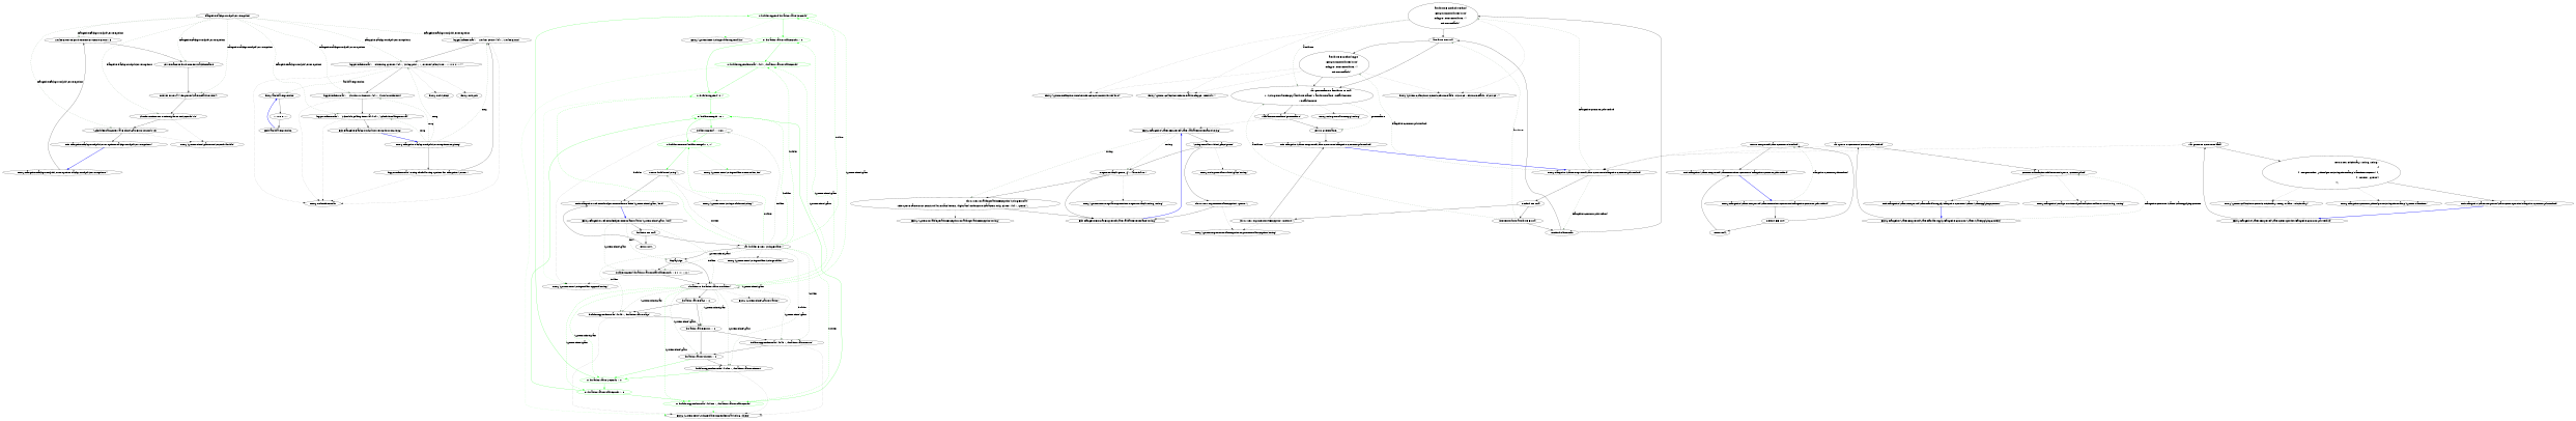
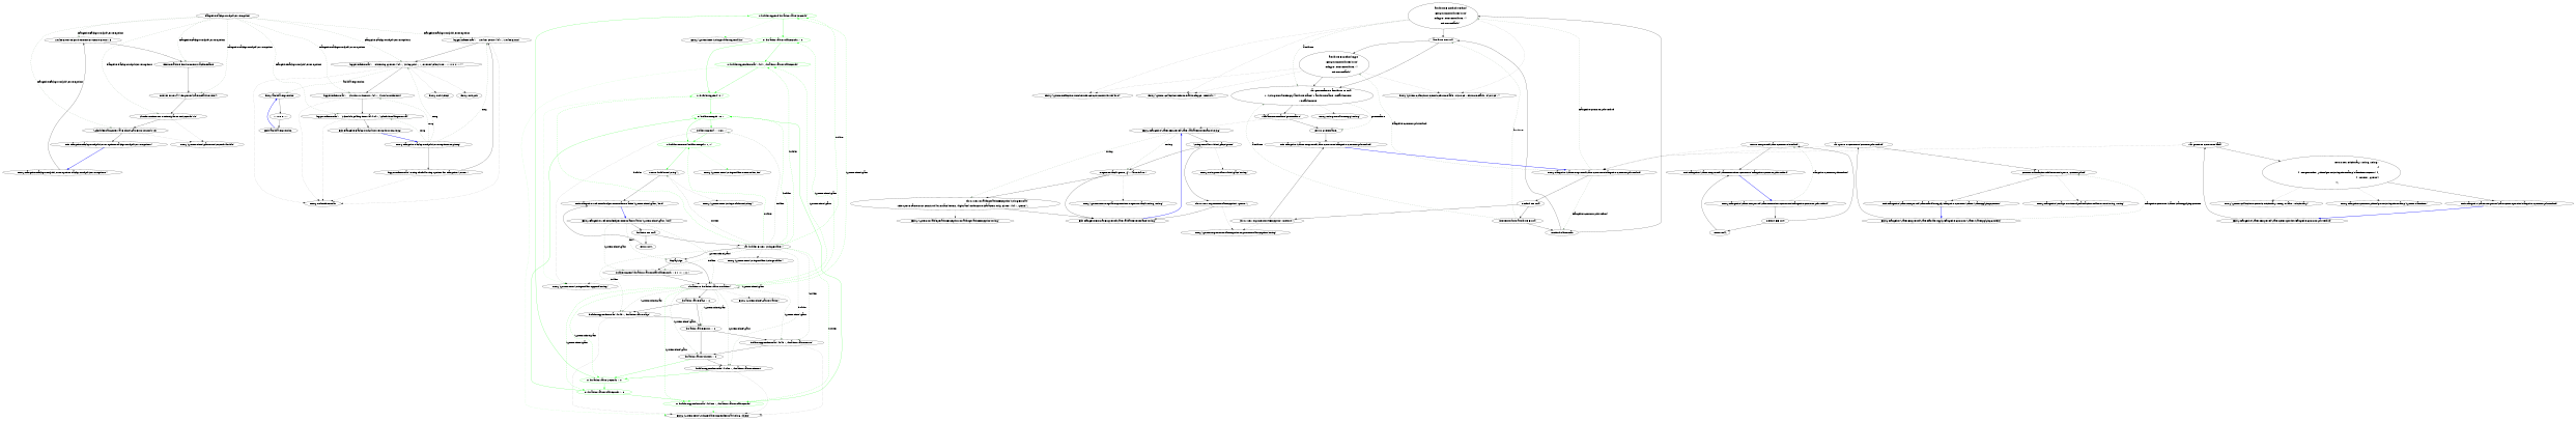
  digraph {
    node [cluster="HangFire.Web.HtmlHelper.ToHumanDuration(System.TimeSpan?, bool)" span="0-0"]
    edge [style=solid]
    n1 [label="HangFire.BackgroundJobServerOptions" cluster="" span=""]
    n2 [cluster="HangFire.BackgroundJobServerOptions.BackgroundJobServerOptions()" label="WorkerCount = Environment.ProcessorCount * 5" span="15-15"]
-   n3 [cluster="HangFire.BackgroundJobServerOptions.BackgroundJobServerOptions()" label="ServerName = Environment.MachineName" span="16-16"]
+   n3 [cluster="HangFire.BackgroundJobServerOptions.BackgroundJobServerOptions()" label="IEnumerable = Environment.MachineName" span="16-16"]
    n4 [cluster="HangFire.BackgroundJobServerOptions.BackgroundJobServerOptions()" label="Queues = new[] { EnqueuedState.DefaultQueue }" span="17-17"]
    n5 [cluster="HangFire.BackgroundJobServerOptions.BackgroundJobServerOptions()" label="ShutdownTimeout = TimeSpan.FromSeconds(15)" span="18-18"]
    n6 [cluster="HangFire.BackgroundJobServerOptions.BackgroundJobServerOptions()" label="SchedulePollingInterval = TimeSpan.FromSeconds(15)" span="19-19"]
    n7 [cluster="HangFire.BackgroundJobServerOptions.Log(ILog)" label="logger.InfoFormat(''    Worker count: {0}.'', WorkerCount)" span="62-62"]
    n8 [cluster="HangFire.BackgroundJobServerOptions.Log(ILog)" label="logger.InfoFormat(''    Listening queues: {0}.'', String.Join('', '', Queues.Select(x => ''''' + x + ''''')))" span="63-63"]
    n9 [cluster="HangFire.BackgroundJobServerOptions.Log(ILog)" label="logger.InfoFormat(''    Shutdown timeout: {0}.'', ShutdownTimeout)" span="64-64"]
    n10 [cluster="HangFire.BackgroundJobServerOptions.Log(ILog)" label="logger.InfoFormat(''    Schedule polling interval: {0}.'', SchedulePollingInterval)" span="65-65"]
    n11 [cluster="System.TimeSpan.FromSeconds(double)" label="Entry System.TimeSpan.FromSeconds(double)"]
    n12 [cluster="HangFire.BackgroundJobServerOptions.BackgroundJobServerOptions()" label="Exit HangFire.BackgroundJobServerOptions.BackgroundJobServerOptions()" span="13-13"]
    n13 [cluster="Unk.InfoFormat" label="Entry Unk.InfoFormat" span=""]
    n14 [cluster="Unk.Select" label="Entry Unk.Select" span=""]
    n15 [cluster="Unk.Join" label="Entry Unk.Join" span=""]
    n16 [cluster="lambda expression" label="Entry lambda expression" span="63-63"]
    n17 [cluster="HangFire.BackgroundJobServerOptions.Log(ILog)" label="Exit HangFire.BackgroundJobServerOptions.Log(ILog)" span="59-59"]
    n18 [cluster="HangFire.BackgroundJobServerOptions.BackgroundJobServerOptions()" label="Entry HangFire.BackgroundJobServerOptions.BackgroundJobServerOptions()" span="13-13"]
    n19 [cluster="HangFire.BackgroundJobServerOptions.Log(ILog)" label="Entry HangFire.BackgroundJobServerOptions.Log(ILog)" span="59-59"]
    n20 [cluster="HangFire.BackgroundJobServerOptions.Log(ILog)" label="logger.InfoFormat(''Using the following options for HangFire Server:'')" span="61-61"]
    n21 [cluster="lambda expression" label="''''' + x + '''''" span="63-63"]
    n22 [cluster="lambda expression" label="Exit lambda expression" span="63-63"]
    n23 [color=green community=0 label="0: builder.Append(duration.Value.Seconds)" span="82-82"]
    n24 [color=green community=0 label="0: duration.Value.Milliseconds > 0" span="83-83"]
    n25 [cluster="System.Text.StringBuilder.Append(int)" label="Entry System.Text.StringBuilder.Append(int)"]
    n26 [color=green community=0 label="0: builder.AppendFormat(''.{0}'', duration.Value.Milliseconds)" span="85-85"]
    n27 [color=green community=0 label="0: builder.Append(''s '')" span="88-88"]
    n28 [label="duration = duration.Value.Duration()" span="63-63"]
    n29 [color=green community=0 label="0: duration.Value.Seconds > 0" span="80-80"]
    n30 [color=green community=0 label="0: builder.AppendFormat(''{0}ms '', duration.Value.Milliseconds)" span="94-94"]
    n31 [color=green community=0 label="0: duration.Value.Milliseconds > 0" span="92-92"]
    n32 [label="builder.AppendFormat(''{0}m '', duration.Value.Minutes)" span="77-77"]
    n33 [label="duration.Value.Minutes > 0" span="75-75"]
    n34 [label="duration.Value.Days > 0" span="65-65"]
    n35 [cluster="System.TimeSpan.Duration()" label="Entry System.TimeSpan.Duration()"]
    n36 [label="builder.AppendFormat(''{0}d '', duration.Value.Days)" span="67-67"]
    n37 [label="duration.Value.Hours > 0" span="70-70"]
    n38 [label="builder.AppendFormat(''{0}h '', duration.Value.Hours)" span="72-72"]
    n39 [cluster="System.Text.StringBuilder.AppendFormat(string, object)" label="Entry System.Text.StringBuilder.AppendFormat(string, object)"]
    n40 [color=green community=0 label="0: builder.Length <= 1" span="98-98"]
    n41 [label="var builder = new StringBuilder()" span="57-57"]
    n42 [label="builder.Append('' <1ms '')" span="100-100"]
    n43 [color=green community=0 label="0: builder.Remove(builder.Length - 1, 1)" span="103-103"]
    n44 [label="return builder.ToString();" span="105-105"]
    n45 [label=displaySign span="58-58"]
    n46 [label="builder.Append(duration.Value.TotalMilliseconds < 0 ? ''-'' : ''+'')" span="60-60"]
    n47 [cluster="System.Text.StringBuilder.StringBuilder()" label="Entry System.Text.StringBuilder.StringBuilder()"]
    n48 [cluster="System.Text.StringBuilder.Append(string)" label="Entry System.Text.StringBuilder.Append(string)"]
    n49 [cluster="System.Text.StringBuilder.Remove(int, int)" label="Entry System.Text.StringBuilder.Remove(int, int)"]
    n50 [label="Exit HangFire.Web.HtmlHelper.ToHumanDuration(System.TimeSpan?, bool)" span="53-53"]
    n51 [cluster="System.Text.StringBuilder.ToString()" label="Entry System.Text.StringBuilder.ToString()"]
    n52 [label="Entry HangFire.Web.HtmlHelper.ToHumanDuration(System.TimeSpan?, bool)" span="53-53"]
    n53 [label="duration == null" span="55-55"]
    n54 [label="return null;" span="55-55"]
    n55 [cluster="System.Reflection.MemberInfo.GetCustomAttributes(bool)" file="SqlServerMonitoringApi.cs" label="Entry System.Reflection.MemberInfo.GetCustomAttributes(bool)"]
    n56 [cluster="System.Collections.Generic.Dictionary<TKey, TValue>.Dictionary()" file="SqlServerMonitoringApi.cs" label="Entry System.Collections.Generic.Dictionary<TKey, TValue>.Dictionary()"]
    n57 [cluster="System.ArgumentNullException.ArgumentNullException(string)" file="SqlServerMonitoringApi.cs" label="Entry System.ArgumentNullException.ArgumentNullException(string)"]
    n58 [cluster="HangFire.States.EnqueuedStateExtensions.GetQueue(HangFire.Common.JobMethod)" file="SqlServerMonitoringApi.cs" label="Entry HangFire.States.EnqueuedStateExtensions.GetQueue(HangFire.Common.JobMethod)" span="105-105"]
    n59 [cluster="HangFire.States.EnqueuedStateExtensions.GetQueue(HangFire.Common.JobMethod)" file="SqlServerMonitoringApi.cs" label="method == null" span="107-107"]
    n60 [cluster="HangFire.States.EnqueuedStateExtensions.GetQueue(HangFire.Common.JobMethod)" file="SqlServerMonitoringApi.cs" label="return EnqueuedState.GetQueue(method);" span="108-108"]
    n61 [cluster="HangFire.States.EnqueuedStateExtensions.GetQueue(HangFire.Common.JobMethod)" file="SqlServerMonitoringApi.cs" label="return null;" span="107-107"]
    n62 [cluster="HangFire.States.EnqueuedStateExtensions.GetQueue(HangFire.Common.JobMethod)" file="SqlServerMonitoringApi.cs" label="Exit HangFire.States.EnqueuedStateExtensions.GetQueue(HangFire.Common.JobMethod)" span="105-105"]
    n63 [cluster="HangFire.States.EnqueuedState.GetQueue(HangFire.Common.JobMethod)" file="SqlServerMonitoringApi.cs" label="Entry HangFire.States.EnqueuedState.GetQueue(HangFire.Common.JobMethod)" span="43-43"]
    n64 [cluster="HangFire.States.EnqueuedState.GetQueue(HangFire.Common.JobMethod)" file="SqlServerMonitoringApi.cs" label="method == null" span="45-45"]
    n65 [cluster="HangFire.States.EnqueuedState.GetQueue(HangFire.Common.JobMethod)" file="SqlServerMonitoringApi.cs" label="!method.OldFormat" span="49-49"]
    n66 [cluster="HangFire.States.EnqueuedState.GetQueue(HangFire.Common.JobMethod)" file="SqlServerMonitoringApi.cs" label="attribute = method.Method\r\n                    .GetCustomAttributes(true)\r\n                    .OfType<QueueAttribute>()\r\n                    .FirstOrDefault()" span="51-54"]
    n67 [cluster="HangFire.States.EnqueuedState.GetQueue(HangFire.Common.JobMethod)" file="SqlServerMonitoringApi.cs" label="attribute = method.Type\r\n                    .GetCustomAttributes(true)\r\n                    .OfType<QueueAttribute>()\r\n                    .FirstOrDefault()" span="59-62"]
    n68 [cluster="System.Collections.Generic.IEnumerable<TSource>.FirstOrDefault<TSource>()" file="SqlServerMonitoringApi.cs" label="Entry System.Collections.Generic.IEnumerable<TSource>.FirstOrDefault<TSource>()"]
    n69 [cluster="HangFire.States.EnqueuedState.Handler.Apply(HangFire.Common.States.StateApplyingContext)" file="SqlServerMonitoringApi.cs" label="Entry HangFire.States.EnqueuedState.Handler.Apply(HangFire.Common.States.StateApplyingContext)" span="89-89"]
    n70 [cluster="HangFire.States.EnqueuedState.Handler.Apply(HangFire.Common.States.StateApplyingContext)" file="SqlServerMonitoringApi.cs" label="var queue = GetQueue(context.JobMethod)" span="91-91"]
    n71 [cluster="HangFire.States.EnqueuedState.Handler.Apply(HangFire.Common.States.StateApplyingContext)" file="SqlServerMonitoringApi.cs" label="context.Transaction.AddToQueue(queue, context.JobId)" span="93-93"]
    n72 [cluster="HangFire.States.EnqueuedState.Handler.Apply(HangFire.Common.States.StateApplyingContext)" file="SqlServerMonitoringApi.cs" label="Exit HangFire.States.EnqueuedState.Handler.Apply(HangFire.Common.States.StateApplyingContext)" span="89-89"]
    n73 [cluster="HangFire.Storage.IWriteOnlyTransaction.AddToQueue(string, string)" file="SqlServerMonitoringApi.cs" label="Entry HangFire.Storage.IWriteOnlyTransaction.AddToQueue(string, string)" span="16-16"]
    n74 [cluster="HangFire.States.EnqueuedState.GetProperties(HangFire.Common.JobMethod)" file="SqlServerMonitoringApi.cs" label="Entry HangFire.States.EnqueuedState.GetProperties(HangFire.Common.JobMethod)" span="32-32"]
    n75 [cluster="HangFire.States.EnqueuedState.GetProperties(HangFire.Common.JobMethod)" file="SqlServerMonitoringApi.cs" label="var queue = GetQueue(data)" span="34-34"]
    n76 [cluster="HangFire.States.EnqueuedState.GetProperties(HangFire.Common.JobMethod)" file="SqlServerMonitoringApi.cs" label="return new Dictionary<string, string>\r\n                {\r\n                    { ''EnqueuedAt'', JobHelper.ToStringTimestamp(DateTime.UtcNow) },\r\n                    { ''Queue'', queue }\r\n                };" span="36-40"]
    n77 [cluster="HangFire.States.EnqueuedState.GetProperties(HangFire.Common.JobMethod)" file="SqlServerMonitoringApi.cs" label="Exit HangFire.States.EnqueuedState.GetProperties(HangFire.Common.JobMethod)" span="32-32"]
    n78 [cluster="HangFire.Common.JobHelper.ToStringTimestamp(System.DateTime)" file="SqlServerMonitoringApi.cs" label="Entry HangFire.Common.JobHelper.ToStringTimestamp(System.DateTime)" span="46-46"]
    n79 [cluster="string.IsNullOrEmpty(string)" file="SqlServerMonitoringApi.cs" label="Entry string.IsNullOrEmpty(string)"]
    n80 [cluster="HangFire.States.EnqueuedState.ValidateQueueName(string)" file="SqlServerMonitoringApi.cs" label="Entry HangFire.States.EnqueuedState.ValidateQueueName(string)" span="73-73"]
    n81 [cluster="HangFire.States.EnqueuedState.ValidateQueueName(string)" file="SqlServerMonitoringApi.cs" label="String.IsNullOrWhiteSpace(queue)" span="75-75"]
    n82 [cluster="HangFire.States.EnqueuedState.ValidateQueueName(string)" file="SqlServerMonitoringApi.cs" label="!Regex.IsMatch(queue, @''^[a-z0-9_]+$'')" span="80-80"]
    n83 [cluster="HangFire.States.EnqueuedState.ValidateQueueName(string)" file="SqlServerMonitoringApi.cs" label="throw new InvalidOperationException(String.Format(\r\n                    ''The queue name must consist of lowercase letters, digits and underscore characters only. Given: '{0}''', queue));" span="82-83"]
    n84 [cluster="HangFire.States.EnqueuedState.ValidateQueueName(string)" file="SqlServerMonitoringApi.cs" label="throw new ArgumentNullException(''queue'');" span="77-77"]
    n85 [cluster="string.IsNullOrWhiteSpace(string)" file="SqlServerMonitoringApi.cs" label="Entry string.IsNullOrWhiteSpace(string)"]
    n86 [cluster="HangFire.States.EnqueuedState.ValidateQueueName(string)" file="SqlServerMonitoringApi.cs" label="Exit HangFire.Format.EnqueuedState.ValidateQueueName(string)" span="73-73"]
    n87 [cluster="System.Text.RegularExpressions.Regex.IsMatch(string, string)" file="SqlServerMonitoringApi.cs" label="Entry System.Text.RegularExpressions.Regex.IsMatch(string, string)"]
    n88 [cluster="System.InvalidOperationException.InvalidOperationException(string)" file="SqlServerMonitoringApi.cs" label="Entry System.InvalidOperationException.InvalidOperationException(string)"]
    n89 [cluster="HangFire.States.EnqueuedState.GetQueue(HangFire.Common.JobMethod)" file="SqlServerMonitoringApi.cs" label="throw new ArgumentNullException(''method'');" span="45-45"]
    n90 [cluster="HangFire.States.EnqueuedState.GetQueue(HangFire.Common.JobMethod)" file="SqlServerMonitoringApi.cs" label="QueueAttribute attribute = null" span="47-47"]
    n91 [cluster="HangFire.States.EnqueuedState.GetQueue(HangFire.Common.JobMethod)" file="SqlServerMonitoringApi.cs" label="attribute == null" span="57-57"]
    n92 [cluster="HangFire.States.EnqueuedState.GetQueue(HangFire.Common.JobMethod)" file="SqlServerMonitoringApi.cs" label="var queueName = attribute != null\r\n                ? !String.IsNullOrEmpty(attribute.Name) ? attribute.Name : DefaultQueue\r\n                : DefaultQueue" span="65-67"]
    n93 [cluster="System.Collections.IEnumerable.OfType<TResult>()" file="SqlServerMonitoringApi.cs" label="Entry System.Collections.IEnumerable.OfType<TResult>()"]
    n94 [cluster="HangFire.States.EnqueuedState.GetQueue(HangFire.Common.JobMethod)" file="SqlServerMonitoringApi.cs" label="Exit HangFire.States.EnqueuedState.GetQueue(HangFire.Common.JobMethod)" span="43-43"]
    n95 [cluster="HangFire.States.EnqueuedState.GetQueue(HangFire.Common.JobMethod)" file="SqlServerMonitoringApi.cs" label="ValidateQueueName(queueName)" span="68-68"]
    n96 [cluster="HangFire.States.EnqueuedState.GetQueue(HangFire.Common.JobMethod)" file="SqlServerMonitoringApi.cs" label="return queueName;" span="70-70"]
    n1 -> n2 [color=darkseagreen4 label="HangFire.BackgroundJobServerOptions" style=dashed]
    n1 -> n3 [color=darkseagreen4 label="HangFire.BackgroundJobServerOptions" style=dashed]
    n1 -> n4 [color=darkseagreen4 label="HangFire.BackgroundJobServerOptions" style=dashed]
    n1 -> n5 [color=darkseagreen4 label="HangFire.BackgroundJobServerOptions" style=dashed]
    n1 -> n6 [color=darkseagreen4 label="HangFire.BackgroundJobServerOptions" style=dashed]
    n1 -> n7 [color=darkseagreen4 label="HangFire.BackgroundJobServerOptions" style=dashed]
    n1 -> n8 [color=darkseagreen4 label="HangFire.BackgroundJobServerOptions" style=dashed]
    n1 -> n9 [color=darkseagreen4 label="HangFire.BackgroundJobServerOptions" style=dashed]
    n1 -> n10 [color=darkseagreen4 label="HangFire.BackgroundJobServerOptions" style=dashed]
    n2 -> n3
    n3 -> n4
    n4 -> n5
    n5 -> n6
    n5 -> n11 [style=dotted]
    n6 -> n11 [style=dotted]
    n6 -> n12
    n7 -> n8
    n7 -> n13 [style=dotted]
    n8 -> n9
    n8 -> n13 [style=dotted]
    n8 -> n14 [style=dotted]
    n8 -> n15 [style=dotted]
    n8 -> n16 [color=darkseagreen4 label="lambda expression" style=dashed]
    n9 -> n10
    n9 -> n13 [style=dotted]
    n10 -> n13 [style=dotted]
    n10 -> n17
    n12 -> n18 [color=blue style=bold]
    n16 -> n21
    n17 -> n19 [color=blue style=bold]
    n18 -> n2
    n19 -> n7 [color=darkseagreen4 label=ILog style=dashed]
    n19 -> n8 [color=darkseagreen4 label=ILog style=dashed]
    n19 -> n9 [color=darkseagreen4 label=ILog style=dashed]
    n19 -> n10 [color=darkseagreen4 label=ILog style=dashed]
    n19 -> n20
    n20 -> n7
    n20 -> n13 [style=dotted]
    n21 -> n22
    n22 -> n16 [color=blue style=bold]
    n23 -> n24 [color=green]
    n23 -> n25 [color=green style=dotted]
    n24 -> n26 [color=green]
    n24 -> n27 [color=green]
    n26 -> n27 [color=green]
    n26 -> n39 [color=green style=dotted]
    n27 -> n40 [color=green]
    n27 -> n48 [color=green style=dotted]
    n28 -> n23 [color=green label="System.TimeSpan?" style=dashed]
    n28 -> n24 [color=green label="System.TimeSpan?" style=dashed]
    n28 -> n26 [color=green label="System.TimeSpan?" style=dashed]
    n28 -> n28 [color=darkseagreen4 label="System.TimeSpan?" style=dashed]
    n28 -> n29 [color=green label="System.TimeSpan?" style=dashed]
    n28 -> n30 [color=green label="System.TimeSpan?" style=dashed]
    n28 -> n31 [color=green label="System.TimeSpan?" style=dashed]
    n28 -> n32 [color=darkseagreen4 label="System.TimeSpan?" style=dashed]
    n28 -> n33 [color=darkseagreen4 label="System.TimeSpan?" style=dashed]
    n28 -> n34
    n28 -> n35 [style=dotted]
    n28 -> n36 [color=darkseagreen4 label="System.TimeSpan?" style=dashed]
    n28 -> n37 [color=darkseagreen4 label="System.TimeSpan?" style=dashed]
    n28 -> n38 [color=darkseagreen4 label="System.TimeSpan?" style=dashed]
    n29 -> n23 [color=green]
    n29 -> n31 [color=green]
    n30 -> n39 [color=green style=dotted]
    n30 -> n40 [color=green]
    n31 -> n30 [color=green]
    n31 -> n40 [color=green]
    n32 -> n29 [color=green]
    n32 -> n39 [style=dotted]
    n33 -> n29 [color=green]
    n33 -> n32
    n34 -> n36
    n34 -> n37
    n36 -> n37
    n36 -> n39 [style=dotted]
    n37 -> n33
    n37 -> n38
    n38 -> n33
    n38 -> n39 [style=dotted]
    n40 -> n42 [color=green]
    n40 -> n43 [color=green]
    n41 -> n23 [color=green label=builder style=dashed]
    n41 -> n26 [color=green label=builder style=dashed]
    n41 -> n27 [color=green label=builder style=dashed]
    n41 -> n30 [color=green label=builder style=dashed]
    n41 -> n32 [color=darkseagreen4 label=builder style=dashed]
    n41 -> n36 [color=darkseagreen4 label=builder style=dashed]
    n41 -> n38 [color=darkseagreen4 label=builder style=dashed]
    n41 -> n40 [color=green label=builder style=dashed]
    n41 -> n42 [color=darkseagreen4 label=builder style=dashed]
    n41 -> n43 [color=green label=builder style=dashed]
    n41 -> n44 [color=darkseagreen4 label=builder style=dashed]
    n41 -> n45
    n41 -> n46 [color=darkseagreen4 label=builder style=dashed]
    n41 -> n47 [style=dotted]
    n42 -> n43 [color=green]
    n42 -> n48 [style=dotted]
    n43 -> n44 [color=green]
    n43 -> n49 [color=green style=dotted]
    n44 -> n50
    n44 -> n51 [style=dotted]
    n45 -> n28
    n45 -> n46
    n46 -> n28
    n46 -> n48 [style=dotted]
    n50 -> n52 [color=blue style=bold]
    n52 -> n28 [color=darkseagreen4 label="System.TimeSpan?" style=dashed]
    n52 -> n45 [color=darkseagreen4 label=bool style=dashed]
    n52 -> n46 [color=darkseagreen4 label="System.TimeSpan?" style=dashed]
    n52 -> n53
    n53 -> n41
    n53 -> n54
    n54 -> n50
    n58 -> n59
    n58 -> n60 [color=darkseagreen4 label="HangFire.Common.JobMethod" style=dashed]
    n59 -> n60
    n59 -> n61
    n60 -> n62
    n60 -> n63 [style=dotted]
    n61 -> n62
    n62 -> n58 [color=blue style=bold]
    n63 -> n64
    n63 -> n65 [color=darkseagreen4 label="HangFire.Common.JobMethod" style=dashed]
    n63 -> n66 [color=darkseagreen4 label="HangFire.Common.JobMethod" style=dashed]
    n63 -> n67 [color=darkseagreen4 label="HangFire.Common.JobMethod" style=dashed]
    n64 -> n89
    n64 -> n90
    n65 -> n66
    n65 -> n91
    n66 -> n55 [style=dotted]
    n66 -> n68 [style=dotted]
    n66 -> n91
    n66 -> n92 [color=darkseagreen4 label=attribute style=dashed]
    n66 -> n93 [style=dotted]
    n67 -> n55 [style=dotted]
    n67 -> n68 [style=dotted]
    n67 -> n92
    n67 -> n93 [style=dotted]
    n69 -> n70
    n69 -> n71 [color=darkseagreen4 label="HangFire.Common.States.StateApplyingContext" style=dashed]
    n70 -> n63 [style=dotted]
    n70 -> n71
    n71 -> n72
    n71 -> n73 [style=dotted]
    n72 -> n69 [color=blue style=bold]
    n74 -> n75
    n75 -> n63 [style=dotted]
    n75 -> n76
    n76 -> n56 [style=dotted]
    n76 -> n77
    n76 -> n78 [style=dotted]
    n77 -> n74 [color=blue style=bold]
    n80 -> n81
    n80 -> n82 [color=darkseagreen4 label=string style=dashed]
    n80 -> n83 [color=darkseagreen4 label=string style=dashed]
    n81 -> n82
    n81 -> n84
    n81 -> n85 [style=dotted]
    n82 -> n83
    n82 -> n86
    n82 -> n87 [style=dotted]
    n83 -> n86
    n83 -> n88 [style=dotted]
    n84 -> n57 [style=dotted]
    n84 -> n86
    n86 -> n80 [color=blue style=bold]
    n89 -> n57 [style=dotted]
    n89 -> n94
    n90 -> n65
    n90 -> n91 [color=darkseagreen4 label=attribute style=dashed]
    n90 -> n92 [color=darkseagreen4 label=attribute style=dashed]
    n91 -> n67
    n91 -> n92
    n92 -> n79 [style=dotted]
    n92 -> n95
    n92 -> n96 [color=darkseagreen4 label=queueName style=dashed]
    n94 -> n63 [color=blue style=bold]
    n95 -> n80 [style=dotted]
    n95 -> n96
    n96 -> n94
  }
